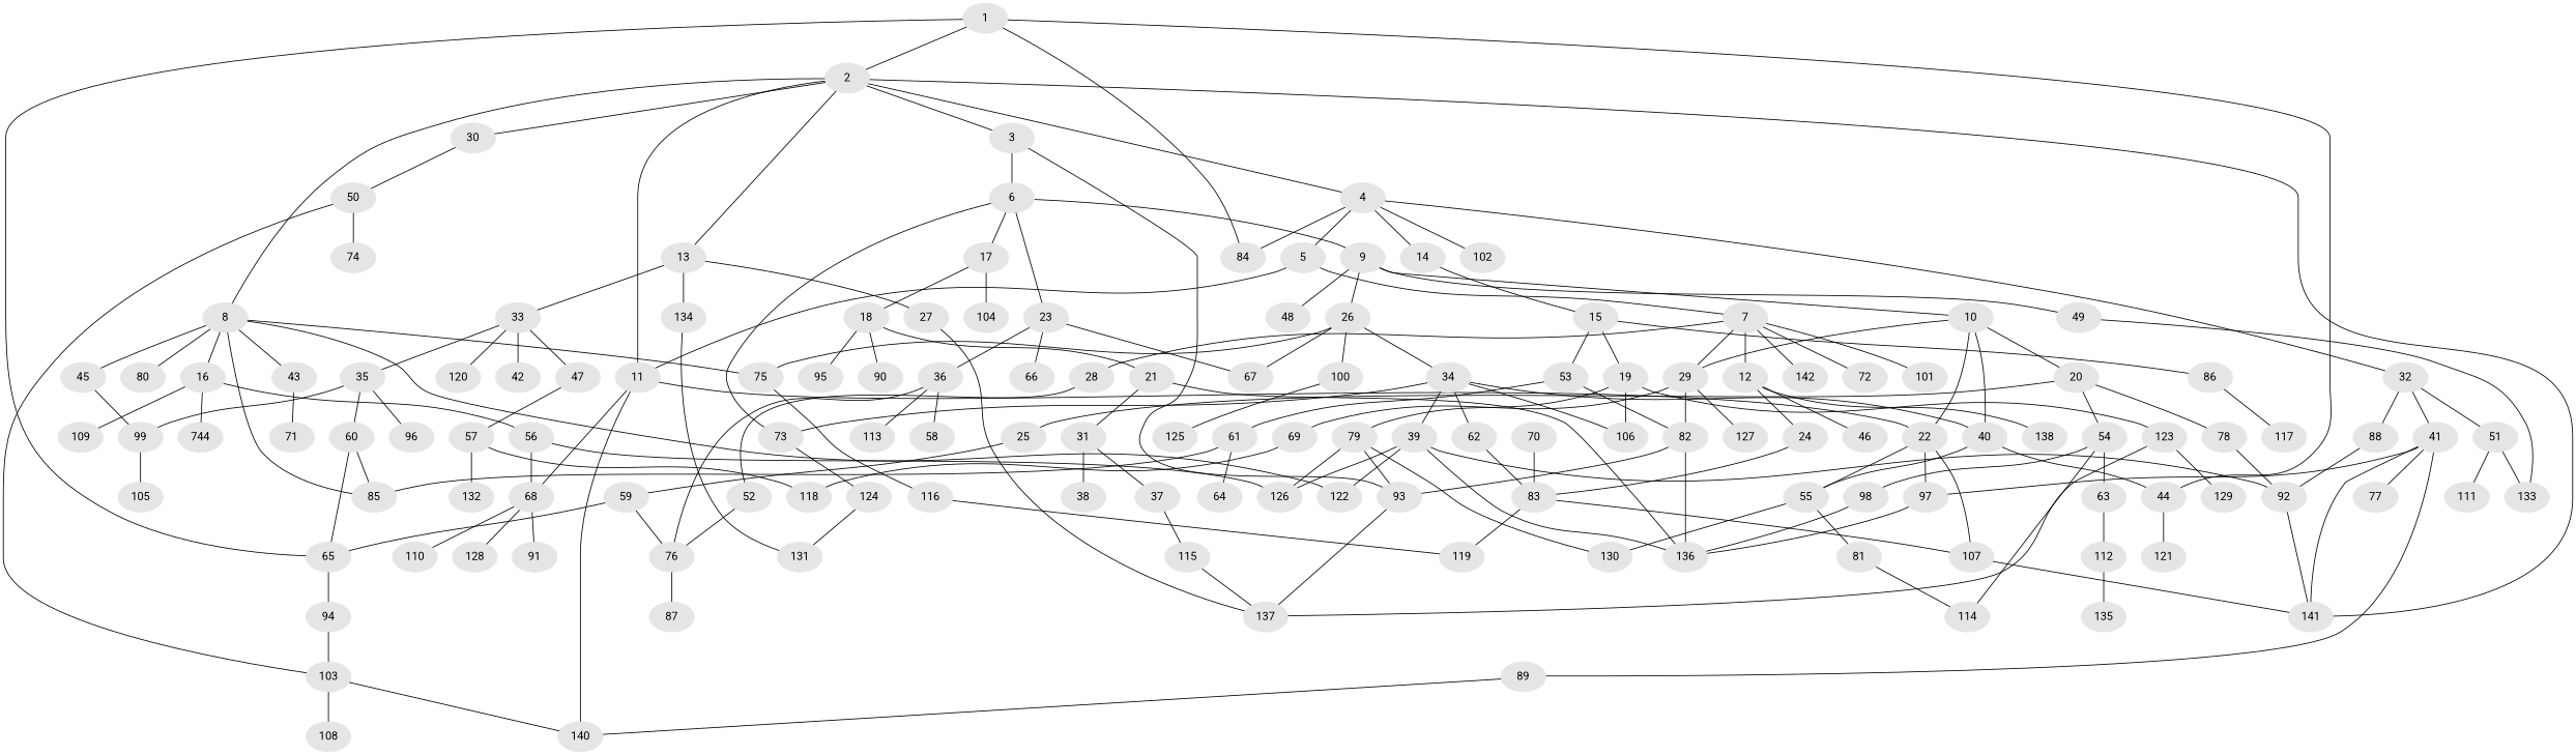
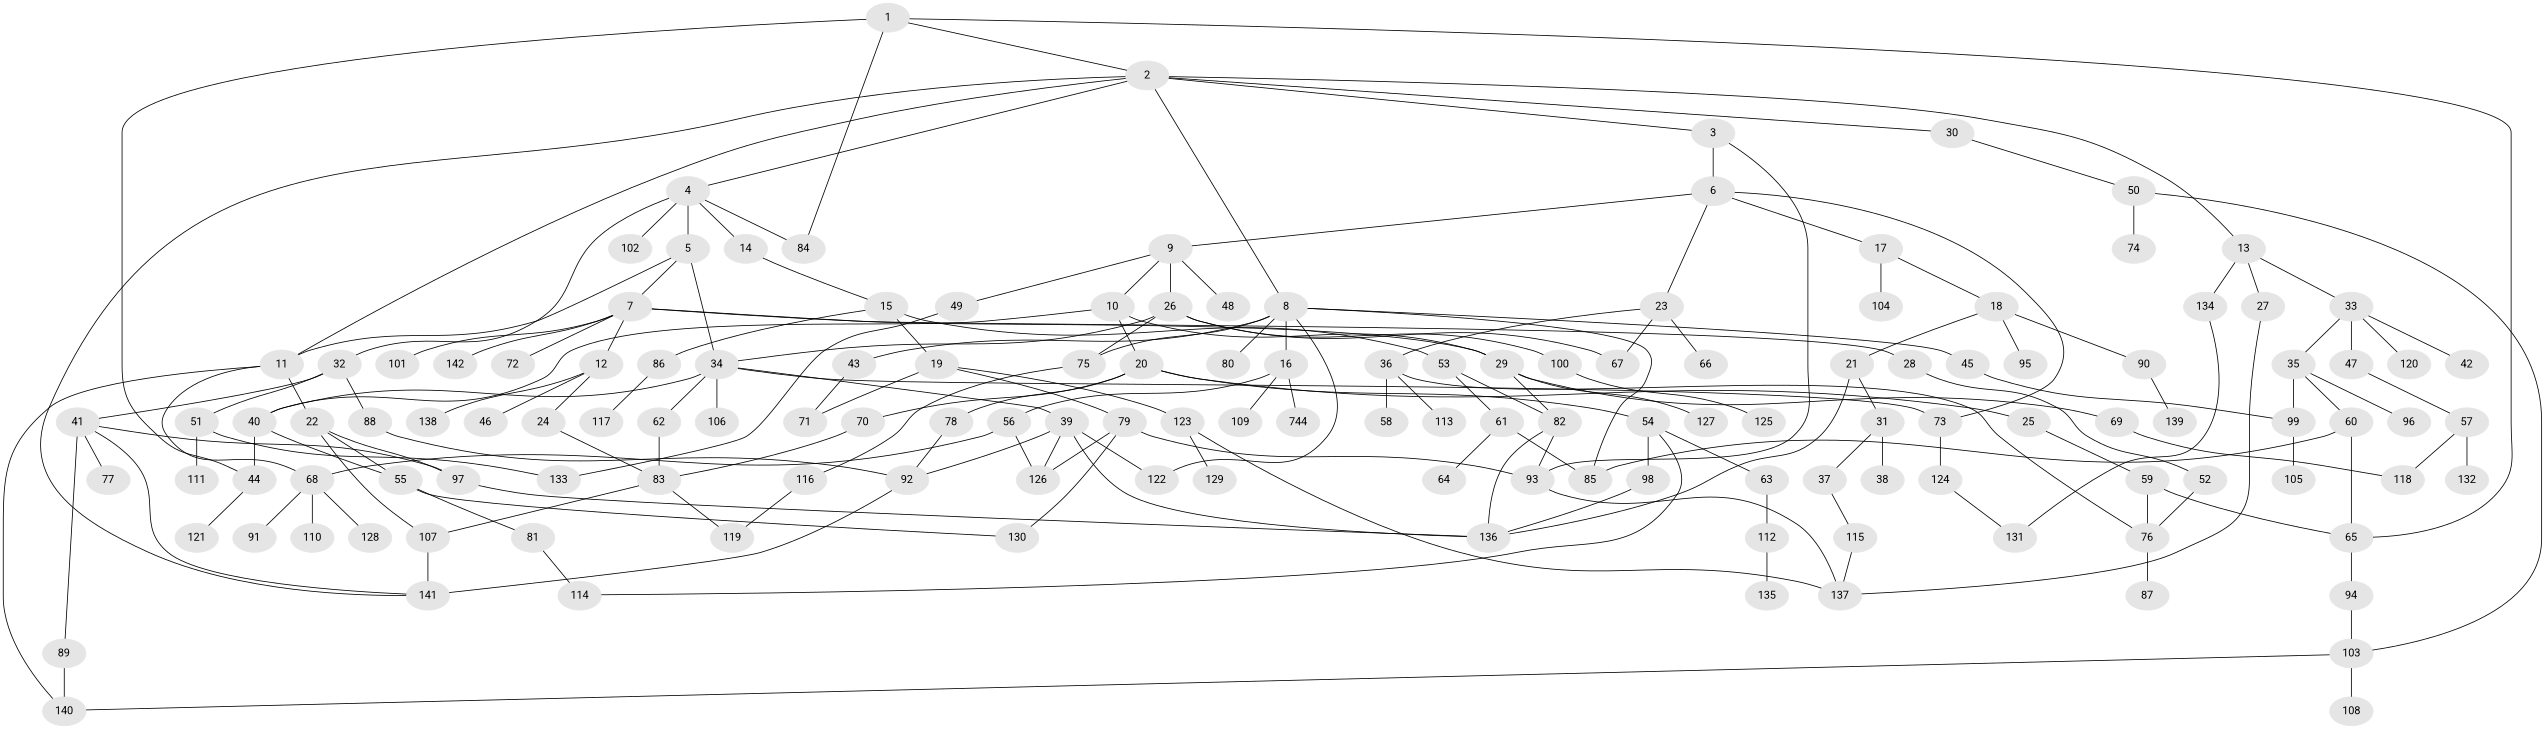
  graph {
    fontname=Roboto
    node [color=gray90 fontname=Roboto style=filled]
    edge [fontname=Roboto]
    1
    2
    44
    65
    84
    3
    4
    8
    11
    13
    30
    141
    121
    94
    6
    93
    5
    14
    32
    102
    16
    43
    45
    75
    80
    85
    122
    22
    68
    140
    27
    33
    134
    50
    9
    17
    23
    73
    137
    7
    34
    15
    41
    51
    88
    12
    28
    29
    72
    101
    142
    40
    39
    62
    106
    10
    26
    48
    49
    18
    104
    36
    66
    67
    124
    24
    46
    138
    52
    69
    82
    127
    56
    109
    n75 [label=744]
    71
    99
    116
    20
    100
    133
    25
    54
    70
    78
    55
    97
    107
    91
    110
    128
    83
    35
    42
    47
    120
    131
    19
    53
    86
    79
    123
    61
    117
    126
    21
    90
    95
    31
    136
+   139
    130
    129
    59
    63
    98
    114
    92
    37
    38
    81
    58
    76
    113
    119
    125
    118
    74
    103
    115
    77
    89
    111
    60
    96
    57
    105
    87
    132
    108
    64
    112
    135
    1 -- 2
    1 -- 44
    1 -- 65
    1 -- 84
    2 -- 3
    2 -- 4
    2 -- 8
    2 -- 11
    2 -- 13
    2 -- 30
    2 -- 141
    44 -- 121
    65 -- 94
    3 -- 6
    3 -- 93
    4 -- 84
    4 -- 5
    4 -- 14
    4 -- 32
    4 -- 102
    8 -- 16
    8 -- 43
    8 -- 45
    8 -- 75
    8 -- 80
    8 -- 85
    8 -- 122
    11 -- 22
    11 -- 68
    11 -- 140
    13 -- 27
    13 -- 33
    13 -- 134
    30 -- 50
    94 -- 103
    6 -- 9
    6 -- 17
    6 -- 23
    6 -- 73
    93 -- 137
    5 -- 11
    5 -- 7
+   5 -- 34
    14 -- 15
    32 -- 41
    32 -- 51
    32 -- 88
    16 -- 56
    16 -- 109
    16 -- n75
    43 -- 71
    45 -- 99
    75 -- 116
    22 -- 55
    22 -- 97
    22 -- 107
    68 -- 91
    68 -- 110
    68 -- 128
    27 -- 137
    33 -- 35
    33 -- 42
    33 -- 47
    33 -- 120
    134 -- 131
    50 -- 74
    50 -- 103
    9 -- 10
    9 -- 26
    9 -- 48
    9 -- 49
    17 -- 18
    17 -- 104
    23 -- 36
    23 -- 66
    23 -- 67
    73 -- 124
    7 -- 12
    7 -- 28
    7 -- 29
    7 -- 72
    7 -- 101
    7 -- 142
    34 -- 73
    34 -- 40
    34 -- 39
    34 -- 62
    34 -- 106
    15 -- 19
    15 -- 53
    15 -- 86
    41 -- 141
    41 -- 97
    41 -- 77
    41 -- 89
    51 -- 133
    51 -- 111
    88 -- 92
    12 -- 24
    12 -- 46
    12 -- 138
    28 -- 52
    29 -- 69
    29 -- 82
    29 -- 127
    40 -- 44
    40 -- 55
    39 -- 122
    39 -- 126
    39 -- 136
    39 -- 92
    62 -- 83
-   10 -- 22
    10 -- 29
    10 -- 40
    10 -- 20
    26 -- 75
    26 -- 34
    26 -- 67
    26 -- 100
    49 -- 133
    18 -- 21
    18 -- 90
    18 -- 95
    36 -- 58
    36 -- 76
    36 -- 113
    124 -- 131
    24 -- 83
    52 -- 76
    69 -- 118
    82 -- 93
    82 -- 136
    56 -- 68
    56 -- 126
    99 -- 105
    116 -- 119
    20 -- 25
    20 -- 54
+   20 -- 70
    20 -- 78
    100 -- 125
    25 -- 59
    54 -- 63
    54 -- 98
    54 -- 114
    70 -- 83
    78 -- 92
    55 -- 130
    55 -- 81
    97 -- 136
    107 -- 141
    83 -- 107
    83 -- 119
    35 -- 99
    35 -- 60
    35 -- 96
    47 -- 57
-   19 -- 106
+   19 -- 71
    19 -- 79
    19 -- 123
    53 -- 82
    53 -- 61
    86 -- 117
    79 -- 93
    79 -- 126
    79 -- 130
    123 -- 137
    123 -- 129
    61 -- 85
    61 -- 64
    21 -- 31
    21 -- 136
+   90 -- 139
    31 -- 37
    31 -- 38
    59 -- 65
    59 -- 76
    63 -- 112
    98 -- 136
    92 -- 141
    37 -- 115
    81 -- 114
    76 -- 87
    103 -- 140
    103 -- 108
    115 -- 137
    89 -- 140
    60 -- 65
    60 -- 85
    57 -- 118
    57 -- 132
    112 -- 135
  }
